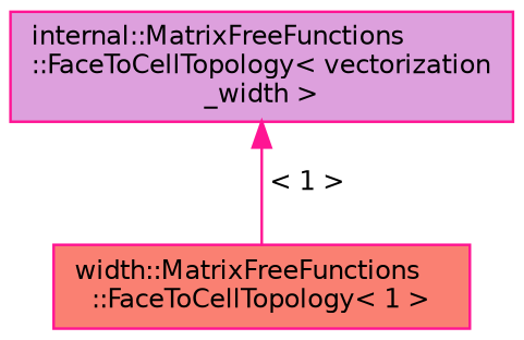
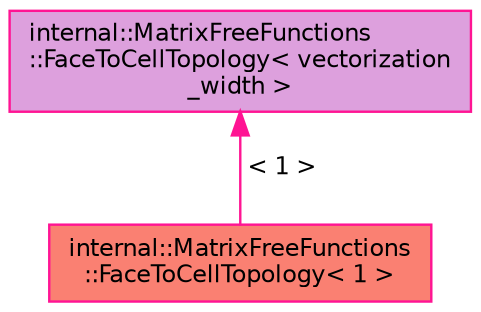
  digraph {
    node [color=deeppink fontname=Helvetica fontsize=10 shape=record style=filled]
    n1 [fillcolor=plum fontcolor=black height=0.2 label="internal::MatrixFreeFunctions\l::FaceToCellTopology\< vectorization\l_width \>" width=0.4]
-   n2 [fillcolor=salmon height=0.2 label="width::MatrixFreeFunctions\l::FaceToCellTopology\< 1 \>" width=0.4]
+   n2 [fillcolor=salmon height=0.2 label="internal::MatrixFreeFunctions\l::FaceToCellTopology\< 1 \>" width=0.4]
    n1 -> n2 [color=deeppink dir=back fontname=Helvetica fontsize=10 label=" \< 1 \>" labelfontname=Helvetica labelfontsize=10 style=solid]
  }
